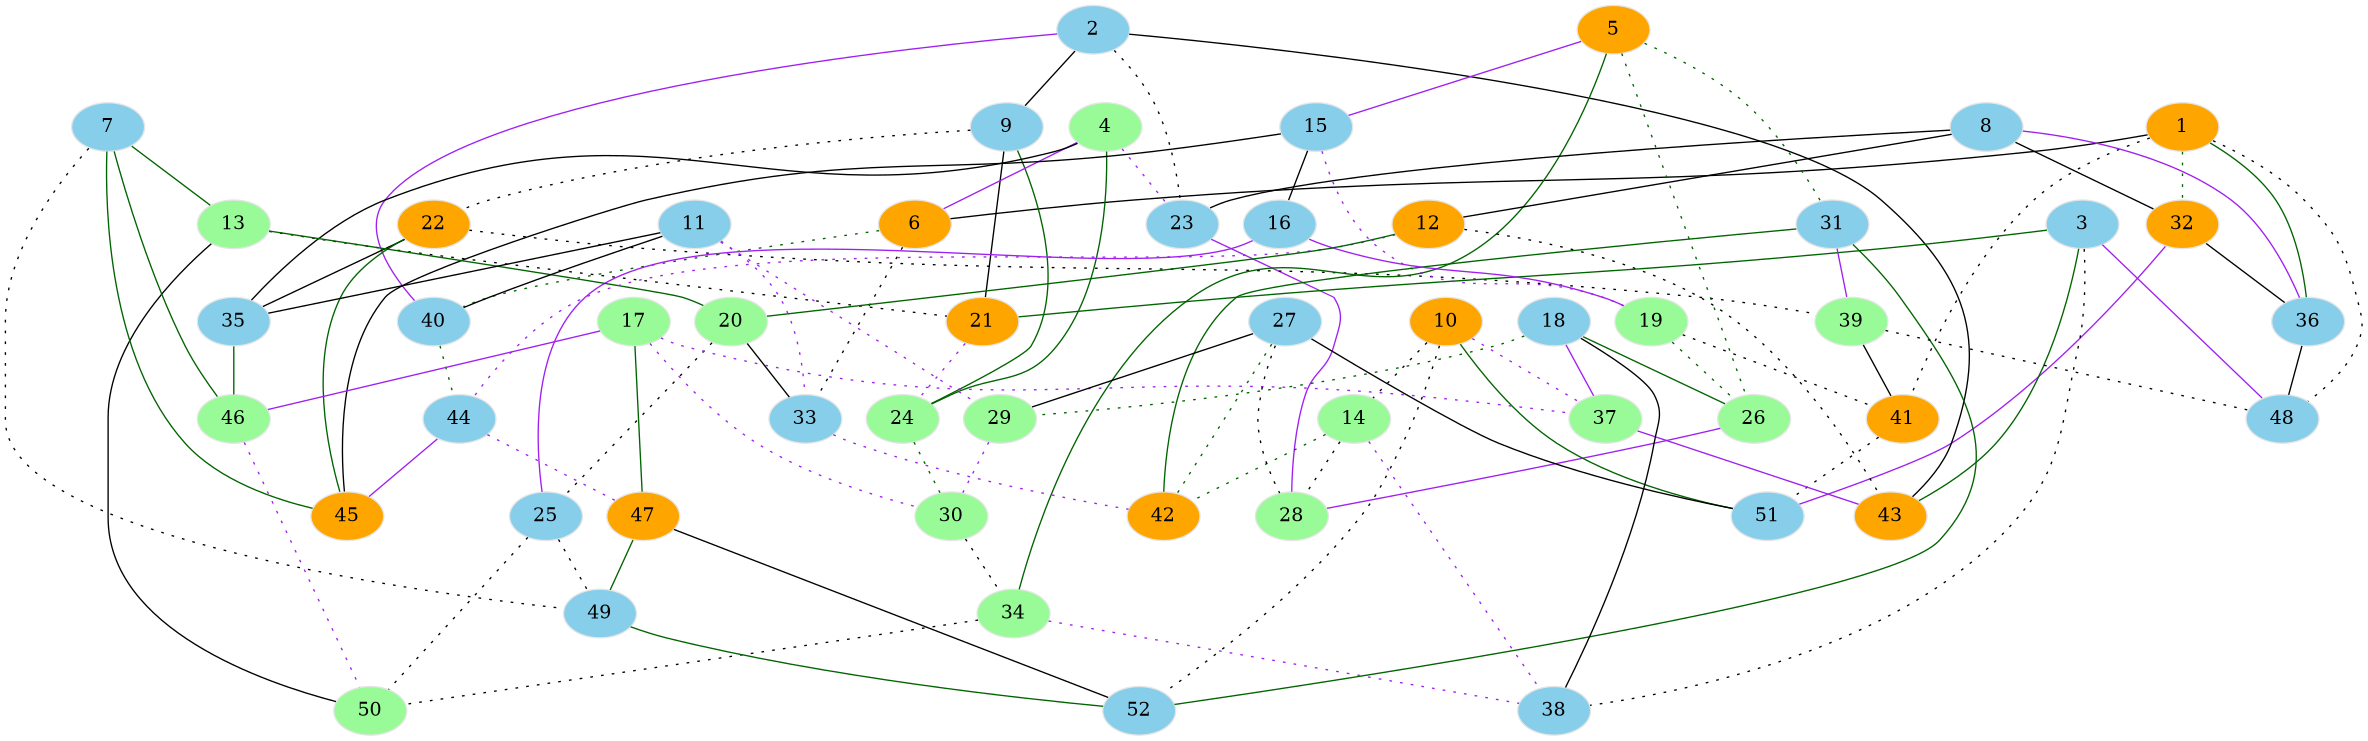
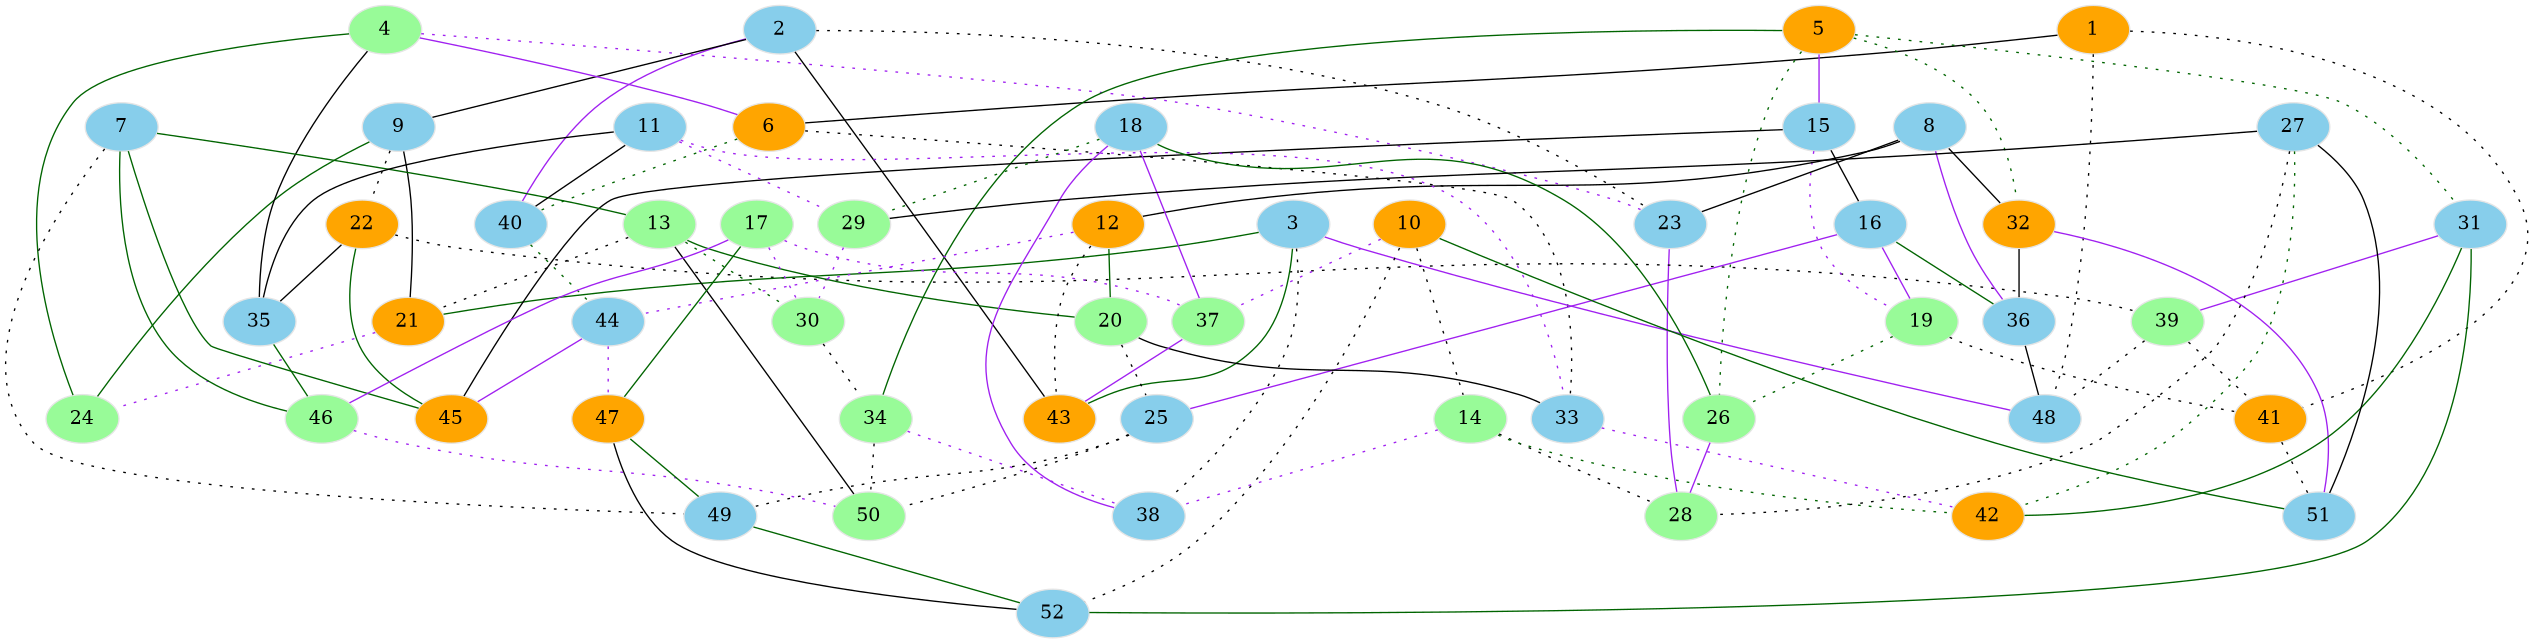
  graph {
    node [color=gray90 fillcolor=skyblue style=filled]
    edge [color=black style=solid]
    1 [fillcolor=orange]
    6 [fillcolor=orange]
    32 [fillcolor=orange]
    41 [fillcolor=orange]
    48
    40
    33
    36
    51
    2
    9
    23
    43 [fillcolor=orange]
    21 [fillcolor=orange]
    24 [fillcolor=palegreen]
    22 [fillcolor=orange]
    28 [fillcolor=palegreen]
    44
    3
    38
    4 [fillcolor=palegreen]
    35
    30 [fillcolor=palegreen]
    46 [fillcolor=palegreen]
    5 [fillcolor=orange]
    15
    26 [fillcolor=palegreen]
    31
    34 [fillcolor=palegreen]
    45 [fillcolor=orange]
    16
    19 [fillcolor=palegreen]
    52
    42 [fillcolor=orange]
    39 [fillcolor=palegreen]
    50 [fillcolor=palegreen]
    13 [fillcolor=palegreen]
    7
    49
    20 [fillcolor=palegreen]
    8
    12 [fillcolor=orange]
    10 [fillcolor=orange]
    14 [fillcolor=palegreen]
    37 [fillcolor=palegreen]
    11
    29 [fillcolor=palegreen]
    25
    47 [fillcolor=orange]
    17 [fillcolor=palegreen]
    18
    27
    1 -- 6
-   1 -- 32 [color=darkgreen style=dotted]
+   5 -- 32 [color=darkgreen style=dotted]
    1 -- 41 [style=dotted]
    1 -- 48 [style=dotted]
    6 -- 40 [color=darkgreen style=dotted]
    6 -- 33 [style=dotted]
    32 -- 36
    32 -- 51 [color=purple]
    41 -- 51 [style=dotted]
    40 -- 44 [color=darkgreen style=dotted]
    33 -- 42 [color=purple style=dotted]
    36 -- 48
    2 -- 40 [color=purple]
    2 -- 9
    2 -- 23 [style=dotted]
    2 -- 43
    9 -- 21
    9 -- 24 [color=darkgreen]
    9 -- 22 [style=dotted]
    23 -- 28 [color=purple]
    21 -- 24 [color=purple style=dotted]
-   24 -- 30 [color=darkgreen style=dotted]
+   13 -- 30 [color=darkgreen style=dotted]
    22 -- 35
    22 -- 45 [color=darkgreen]
    22 -- 39 [style=dotted]
    44 -- 45 [color=purple]
    44 -- 47 [color=purple style=dotted]
    3 -- 48 [color=purple]
    3 -- 43 [color=darkgreen]
    3 -- 21 [color=darkgreen]
    3 -- 38 [style=dotted]
    4 -- 6 [color=purple]
    4 -- 23 [color=purple style=dotted]
    4 -- 24 [color=darkgreen]
    4 -- 35
    35 -- 46 [color=darkgreen]
    30 -- 34 [style=dotted]
    46 -- 50 [color=purple style=dotted]
    5 -- 15 [color=purple]
    5 -- 26 [color=darkgreen style=dotted]
    5 -- 31 [color=darkgreen style=dotted]
    5 -- 34 [color=darkgreen]
    15 -- 45
    15 -- 16
    15 -- 19 [color=purple style=dotted]
    26 -- 28 [color=purple]
    31 -- 52 [color=darkgreen]
    31 -- 42 [color=darkgreen]
    31 -- 39 [color=purple]
    34 -- 38 [color=purple style=dotted]
    34 -- 50 [style=dotted]
-   1 -- 36 [color=darkgreen]
+   16 -- 36 [color=darkgreen]
    16 -- 19 [color=purple]
    16 -- 25 [color=purple]
    19 -- 41 [style=dotted]
    19 -- 26 [color=darkgreen style=dotted]
-   39 -- 41
+   39 -- 41 [style=dotted]
    39 -- 48 [style=dotted]
    13 -- 21 [style=dotted]
    13 -- 50
    13 -- 20 [color=darkgreen]
    7 -- 46 [color=darkgreen]
    7 -- 45 [color=darkgreen]
    7 -- 13 [color=darkgreen]
    7 -- 49 [style=dotted]
    49 -- 52 [color=darkgreen]
    20 -- 33
    20 -- 25 [style=dotted]
    8 -- 32
    8 -- 36 [color=purple]
    8 -- 23
    8 -- 12
    12 -- 43 [style=dotted]
    12 -- 44 [color=purple style=dotted]
    12 -- 20 [color=darkgreen]
    10 -- 51 [color=darkgreen]
    10 -- 52 [style=dotted]
    10 -- 14 [style=dotted]
    10 -- 37 [color=purple style=dotted]
    14 -- 28 [style=dotted]
    14 -- 38 [color=purple style=dotted]
    14 -- 42 [color=darkgreen style=dotted]
    37 -- 43 [color=purple]
    11 -- 40
    11 -- 33 [color=purple style=dotted]
    11 -- 35
    11 -- 29 [color=purple style=dotted]
    29 -- 30 [color=purple style=dotted]
    25 -- 50 [style=dotted]
    25 -- 49 [style=dotted]
    47 -- 52
    47 -- 49 [color=darkgreen]
    17 -- 30 [color=purple style=dotted]
    17 -- 46 [color=purple]
    17 -- 37 [color=purple style=dotted]
    17 -- 47 [color=darkgreen]
-   18 -- 38
+   18 -- 38 [color=purple]
    18 -- 26 [color=darkgreen]
    18 -- 37 [color=purple]
    18 -- 29 [color=darkgreen style=dotted]
    27 -- 51
    27 -- 28 [style=dotted]
    27 -- 42 [color=darkgreen style=dotted]
    27 -- 29
  }
